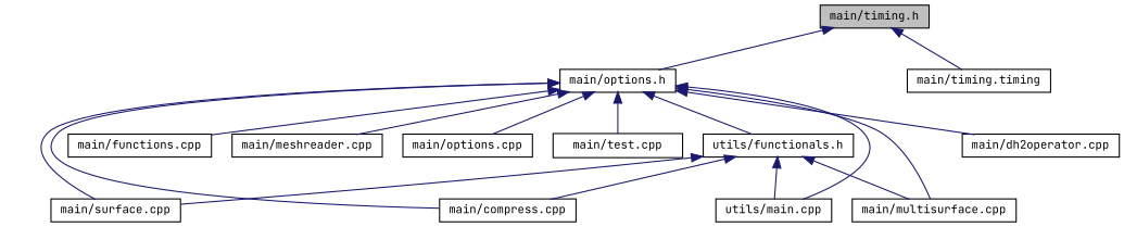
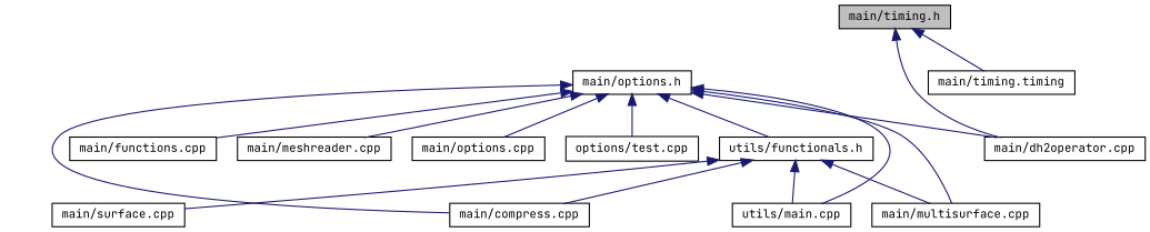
  digraph {
    fontname="JetBrains Mono"
    node [color=black fillcolor=white fontname="JetBrains Mono" fontsize=10 shape=record style=filled]
    edge [color=midnightblue dir=back fontname="JetBrains Mono" fontsize=10 labelfontname=Helvetica labelfontsize=10 style=solid]
    n1 [fillcolor=grey75 fontcolor=black height=0.2 label="main/timing.h" width=0.4]
    n2 [height=0.2 label="main/options.h" width=0.4]
    n3 [height=0.2 label="main/timing.timing" width=0.4]
    n4 [height=0.2 label="main/compress.cpp" width=0.4]
    n5 [height=0.2 label="main/dh2operator.cpp" width=0.4]
    n6 [height=0.2 label="main/functions.cpp" width=0.4]
    n7 [height=0.2 label="utils/main.cpp" width=0.4]
    n8 [height=0.2 label="main/meshreader.cpp" width=0.4]
    n9 [height=0.2 label="main/multisurface.cpp" width=0.4]
    n10 [height=0.2 label="main/options.cpp" width=0.4]
    n11 [height=0.2 label="main/surface.cpp" width=0.4]
-   n12 [height=0.2 label="main/test.cpp" width=0.4]
+   n12 [height=0.2 label="options/test.cpp" width=0.4]
    n13 [height=0.2 label="utils/functionals.h" width=0.4]
-   n1 -> n2
+   n1 -> n5
    n1 -> n3
    n2 -> n4
    n2 -> n5
    n2 -> n6
    n2 -> n7
    n2 -> n8
    n2 -> n9
    n2 -> n10
-   n2 -> n11
    n2 -> n12
    n2 -> n13
    n13 -> n4
    n13 -> n7
    n13 -> n9
    n13 -> n11
  }
